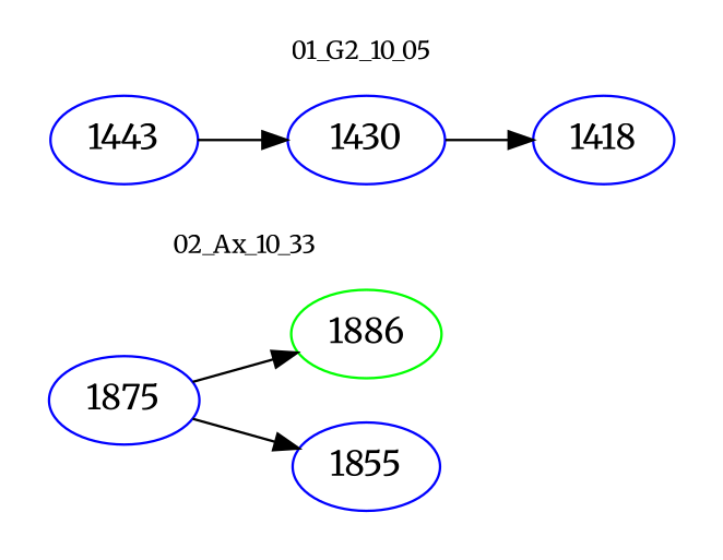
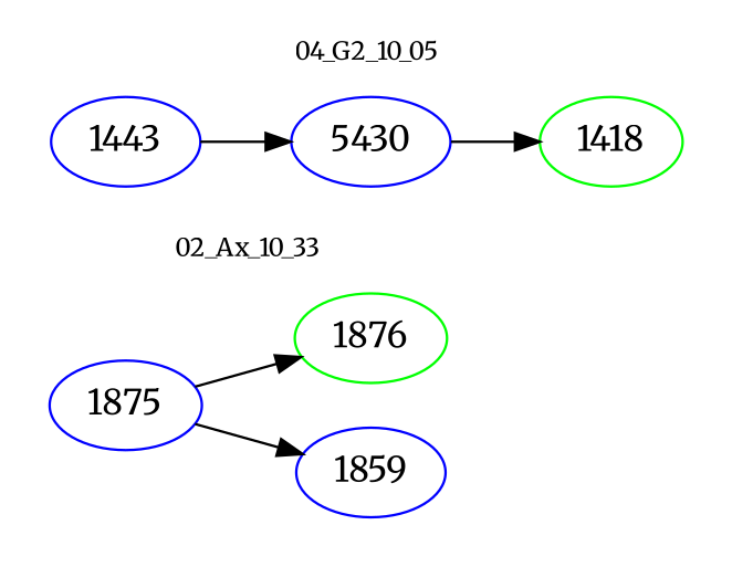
  digraph {
    fontname=Merriweather
    rankdir=LR
    node [color=blue fontname=Merriweather]
    edge [color=black fontname=Merriweather]
    n1 [label=1875]
-   n2 [label=1855]
-   n3 [color=green label=1886]
-   n4 [label=1430]
-   n5 [label=1418]
+   n2 [label=1859]
+   n3 [color=green label=1876]
+   n4 [label=5430]
+   n5 [color=green label=1418]
    n6 [label=1443]
    subgraph cluster_1 {
      color=white
      fontsize=10
      label="02_Ax_10_33"
      n1
      n2
      n3
    }
    subgraph cluster_2 {
      color=white
      fontsize=10
-     label="01_G2_10_05"
+     label="04_G2_10_05"
      n4
      n5
      n6
    }
    n1 -> n2
    n1 -> n3
    n4 -> n5
    n6 -> n4
  }
